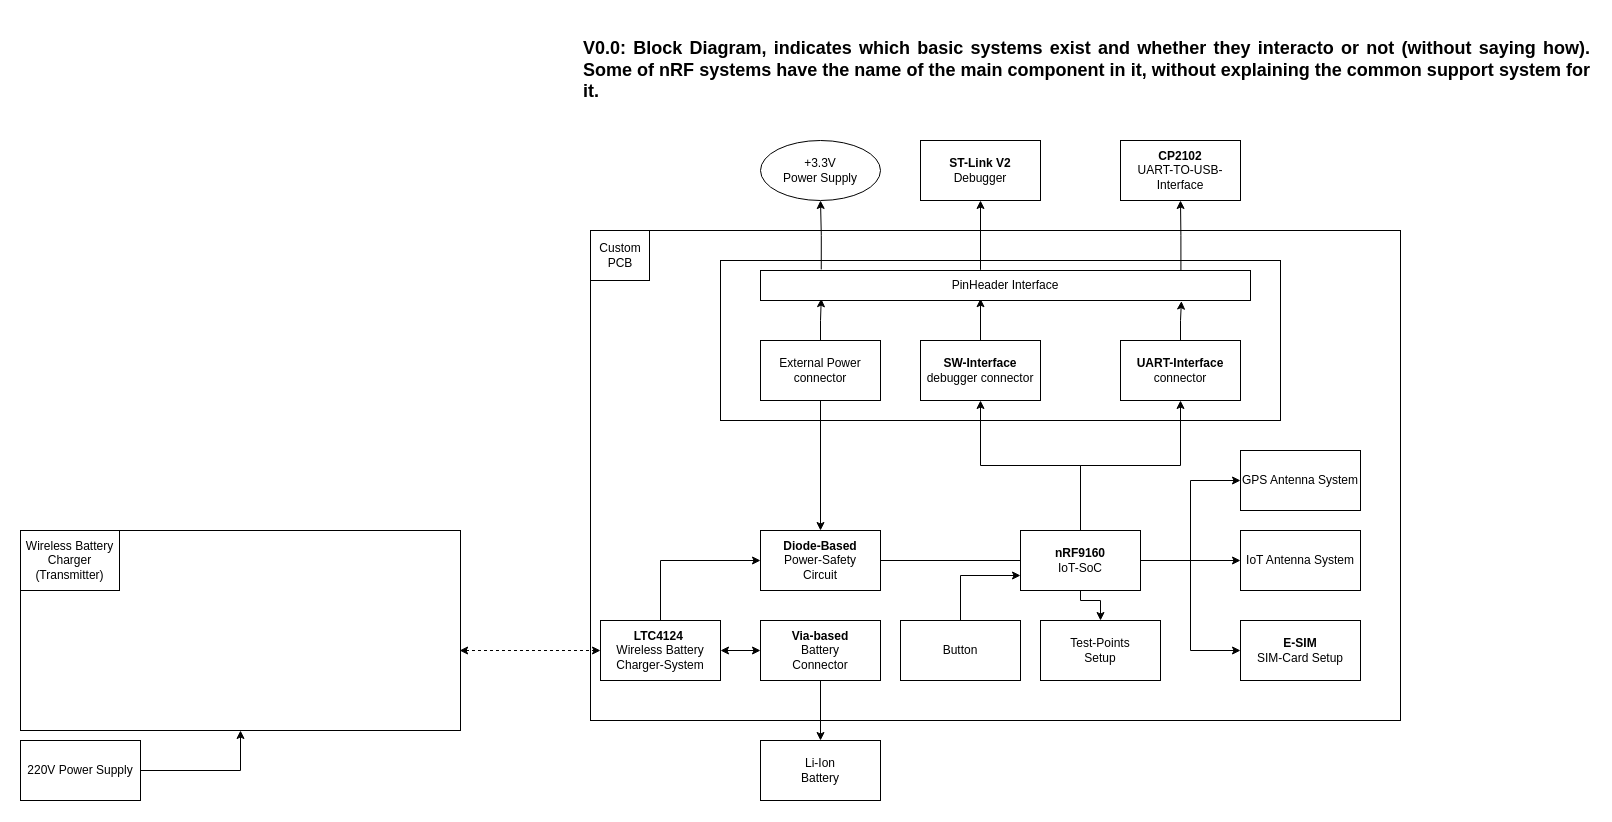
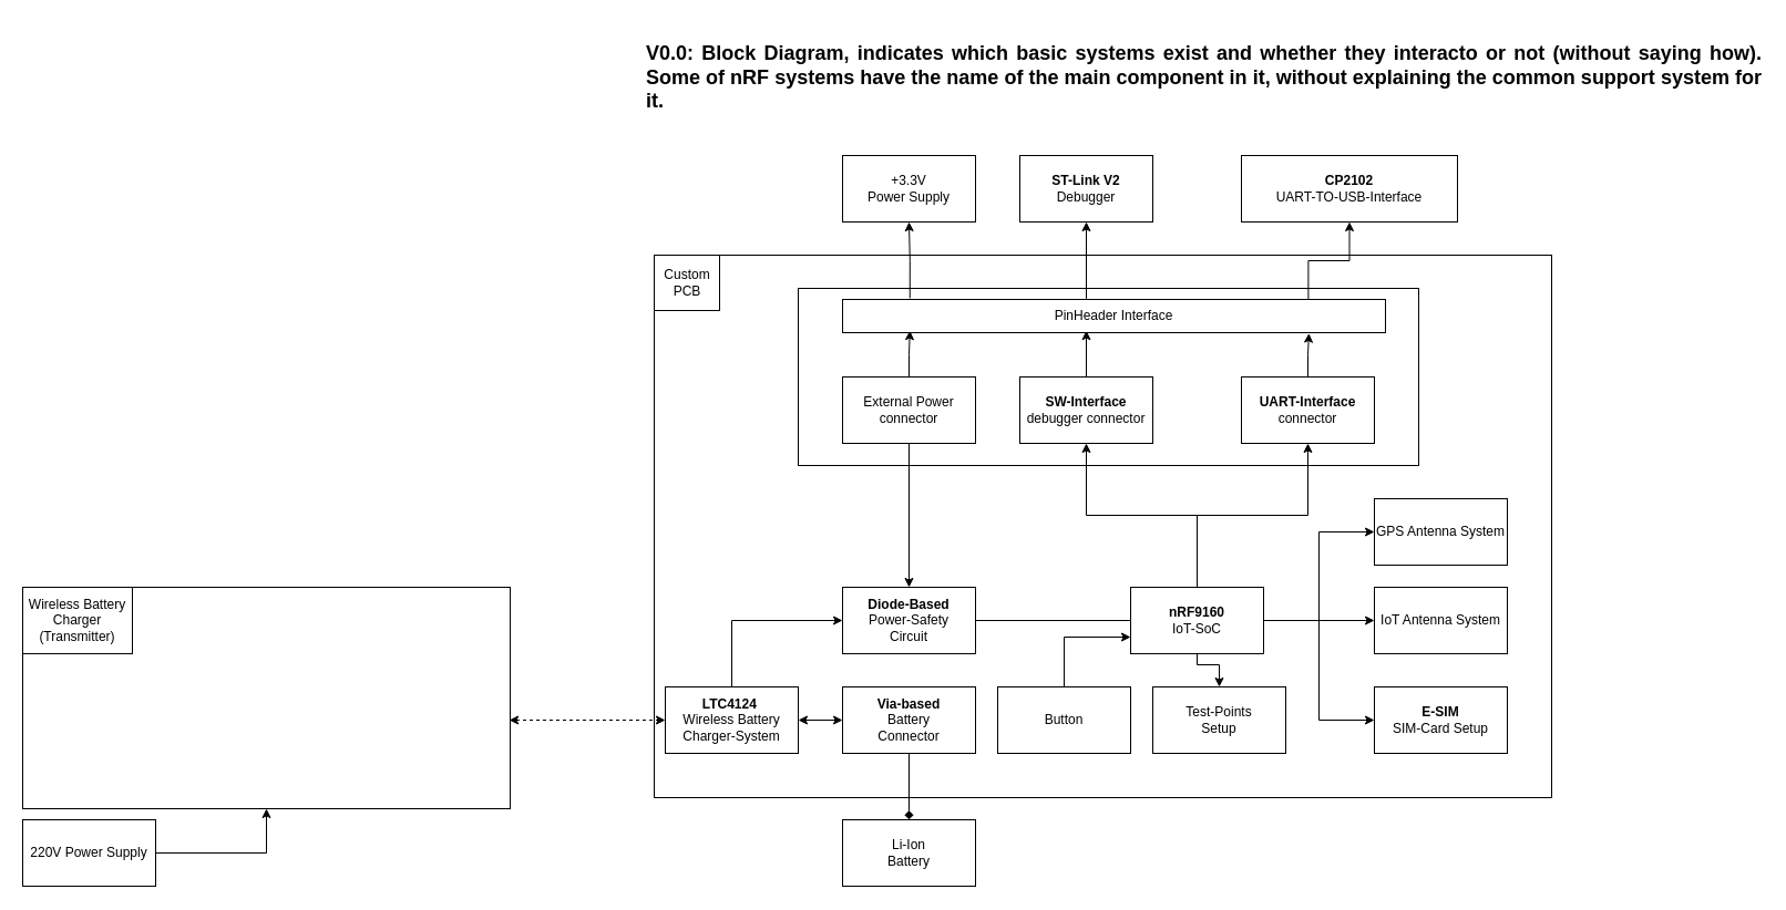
  <mxCell id="0" />
  <mxCell id="1" parent="0" />
  <mxCell id="2" value="" style="rounded=0;whiteSpace=wrap;html=1;glass=0;fillOpacity=100;fillColor=none;" parent="1" vertex="1"><mxGeometry x="590" y="230" width="810" height="490" as="geometry" /></mxCell>
  <mxCell id="3" style="edgeStyle=orthogonalEdgeStyle;rounded=0;orthogonalLoop=1;jettySize=auto;html=1;entryX=0.5;entryY=1;entryDx=0;entryDy=0;" parent="1" source="9" target="14" edge="1"><mxGeometry relative="1" as="geometry" /></mxCell>
  <mxCell id="4" style="edgeStyle=orthogonalEdgeStyle;rounded=0;orthogonalLoop=1;jettySize=auto;html=1;entryX=0.5;entryY=1;entryDx=0;entryDy=0;exitX=0.5;exitY=0;exitDx=0;exitDy=0;" parent="1" source="9" target="11" edge="1"><mxGeometry relative="1" as="geometry" /></mxCell>
  <mxCell id="5" style="edgeStyle=orthogonalEdgeStyle;rounded=0;orthogonalLoop=1;jettySize=auto;html=1;entryX=0;entryY=0.5;entryDx=0;entryDy=0;" parent="1" source="9" target="15" edge="1"><mxGeometry relative="1" as="geometry" /></mxCell>
  <mxCell id="6" style="edgeStyle=orthogonalEdgeStyle;rounded=0;orthogonalLoop=1;jettySize=auto;html=1;entryX=0;entryY=0.5;entryDx=0;entryDy=0;" parent="1" source="9" target="16" edge="1"><mxGeometry relative="1" as="geometry" /></mxCell>
  <mxCell id="7" style="edgeStyle=orthogonalEdgeStyle;rounded=0;orthogonalLoop=1;jettySize=auto;html=1;entryX=0;entryY=0.5;entryDx=0;entryDy=0;" parent="1" source="9" target="39" edge="1"><mxGeometry relative="1" as="geometry" /></mxCell>
  <mxCell id="8" style="edgeStyle=orthogonalEdgeStyle;rounded=0;orthogonalLoop=1;jettySize=auto;html=1;entryX=0.5;entryY=0;entryDx=0;entryDy=0;" parent="1" source="9" target="12" edge="1"><mxGeometry relative="1" as="geometry"><Array as="points"><mxPoint x="1080" y="600" /><mxPoint x="1100" y="600" /></Array></mxGeometry></mxCell>
  <mxCell id="9" value="&lt;b&gt;nRF9160&lt;/b&gt;&lt;br&gt;IoT-SoC" style="rounded=0;whiteSpace=wrap;html=1;" parent="1" vertex="1"><mxGeometry x="1020" y="530" width="120" height="60" as="geometry" /></mxCell>
  <mxCell id="10" style="edgeStyle=orthogonalEdgeStyle;rounded=0;orthogonalLoop=1;jettySize=auto;html=1;entryX=0.449;entryY=0.94;entryDx=0;entryDy=0;entryPerimeter=0;" parent="1" source="11" target="28" edge="1"><mxGeometry relative="1" as="geometry" /></mxCell>
  <mxCell id="11" value="&lt;b&gt;SW-Interface&lt;/b&gt;&lt;br&gt;debugger connector" style="rounded=0;whiteSpace=wrap;html=1;" parent="1" vertex="1"><mxGeometry x="920" y="340" width="120" height="60" as="geometry" /></mxCell>
  <mxCell id="12" value="Test-Points&lt;br&gt;Setup" style="rounded=0;whiteSpace=wrap;html=1;" parent="1" vertex="1"><mxGeometry x="1040" y="620" width="120" height="60" as="geometry" /></mxCell>
  <mxCell id="13" style="edgeStyle=orthogonalEdgeStyle;rounded=0;orthogonalLoop=1;jettySize=auto;html=1;entryX=0.859;entryY=1.02;entryDx=0;entryDy=0;entryPerimeter=0;" parent="1" source="14" target="28" edge="1"><mxGeometry relative="1" as="geometry" /></mxCell>
  <mxCell id="14" value="&lt;b&gt;UART-Interface&lt;/b&gt;&lt;br&gt;connector" style="rounded=0;whiteSpace=wrap;html=1;" parent="1" vertex="1"><mxGeometry x="1120" y="340" width="120" height="60" as="geometry" /></mxCell>
  <mxCell id="15" value="GPS Antenna System" style="rounded=0;whiteSpace=wrap;html=1;" parent="1" vertex="1"><mxGeometry x="1240" y="450" width="120" height="60" as="geometry" /></mxCell>
  <mxCell id="16" value="&lt;b&gt;E-SIM&lt;/b&gt;&lt;br&gt;SIM-Card Setup" style="rounded=0;whiteSpace=wrap;html=1;" parent="1" vertex="1"><mxGeometry x="1240" y="620" width="120" height="60" as="geometry" /></mxCell>
  <mxCell id="17" style="edgeStyle=orthogonalEdgeStyle;rounded=0;orthogonalLoop=1;jettySize=auto;html=1;entryX=0;entryY=0.5;entryDx=0;entryDy=0;startArrow=classic;startFill=1;" parent="1" source="19" target="21" edge="1"><mxGeometry relative="1" as="geometry" /></mxCell>
  <mxCell id="18" style="edgeStyle=orthogonalEdgeStyle;rounded=0;orthogonalLoop=1;jettySize=auto;html=1;entryX=0;entryY=0.5;entryDx=0;entryDy=0;fontSize=18;startArrow=none;startFill=0;endArrow=classic;endFill=1;exitX=0.5;exitY=0;exitDx=0;exitDy=0;" edge="1" parent="1" source="19" target="37"><mxGeometry relative="1" as="geometry" /></mxCell>
  <mxCell id="19" value="&lt;b&gt;LTC4124&lt;/b&gt;&amp;nbsp;&lt;br&gt;Wireless Battery&lt;br&gt;Charger-System" style="rounded=0;whiteSpace=wrap;html=1;" parent="1" vertex="1"><mxGeometry x="600" y="620" width="120" height="60" as="geometry" /></mxCell>
- <mxCell id="20" style="edgeStyle=orthogonalEdgeStyle;rounded=0;orthogonalLoop=1;jettySize=auto;html=1;entryX=0.5;entryY=0;entryDx=0;entryDy=0;" parent="1" source="21" target="31" edge="1"><mxGeometry relative="1" as="geometry" /></mxCell>
+ <mxCell id="20" style="edgeStyle=orthogonalEdgeStyle;rounded=0;orthogonalLoop=1;jettySize=auto;html=1;entryX=0.5;entryY=0;entryDx=0;entryDy=0;endArrow=diamond;" parent="1" source="21" target="31" edge="1"><mxGeometry relative="1" as="geometry" /></mxCell>
  <mxCell id="21" value="&lt;b&gt;Via-based&lt;/b&gt;&lt;br&gt;Battery&lt;br&gt;Connector" style="rounded=0;whiteSpace=wrap;html=1;" parent="1" vertex="1"><mxGeometry x="760" y="620" width="120" height="60" as="geometry" /></mxCell>
  <mxCell id="22" style="edgeStyle=orthogonalEdgeStyle;rounded=0;orthogonalLoop=1;jettySize=auto;html=1;entryX=0.124;entryY=0.94;entryDx=0;entryDy=0;entryPerimeter=0;" parent="1" source="24" target="28" edge="1"><mxGeometry relative="1" as="geometry" /></mxCell>
  <mxCell id="23" style="edgeStyle=orthogonalEdgeStyle;rounded=0;orthogonalLoop=1;jettySize=auto;html=1;entryX=0.5;entryY=0;entryDx=0;entryDy=0;" parent="1" source="24" target="37" edge="1"><mxGeometry relative="1" as="geometry" /></mxCell>
  <mxCell id="24" value="External Power&lt;br&gt;connector" style="rounded=0;whiteSpace=wrap;html=1;" parent="1" vertex="1"><mxGeometry x="760" y="340" width="120" height="60" as="geometry" /></mxCell>
  <mxCell id="25" style="edgeStyle=orthogonalEdgeStyle;rounded=0;orthogonalLoop=1;jettySize=auto;html=1;entryX=0.5;entryY=1;entryDx=0;entryDy=0;exitX=0.124;exitY=-0.035;exitDx=0;exitDy=0;exitPerimeter=0;" parent="1" source="28" target="30" edge="1"><mxGeometry relative="1" as="geometry" /></mxCell>
  <mxCell id="26" style="edgeStyle=orthogonalEdgeStyle;rounded=0;orthogonalLoop=1;jettySize=auto;html=1;entryX=0.5;entryY=1;entryDx=0;entryDy=0;exitX=0.449;exitY=-0.022;exitDx=0;exitDy=0;exitPerimeter=0;" parent="1" source="28" target="29" edge="1"><mxGeometry relative="1" as="geometry" /></mxCell>
  <mxCell id="27" style="edgeStyle=orthogonalEdgeStyle;rounded=0;orthogonalLoop=1;jettySize=auto;html=1;entryX=0.5;entryY=1;entryDx=0;entryDy=0;exitX=0.858;exitY=0.003;exitDx=0;exitDy=0;exitPerimeter=0;" parent="1" source="28" target="32" edge="1"><mxGeometry relative="1" as="geometry" /></mxCell>
  <mxCell id="28" value="PinHeader Interface" style="rounded=0;whiteSpace=wrap;html=1;glass=0;" parent="1" vertex="1"><mxGeometry x="760" y="270" width="490" height="30" as="geometry" /></mxCell>
  <mxCell id="29" value="&lt;b&gt;ST-Link V2&lt;/b&gt;&lt;br&gt;Debugger" style="rounded=0;whiteSpace=wrap;html=1;glass=0;fillColor=none;" parent="1" vertex="1"><mxGeometry x="920" y="140" width="120" height="60" as="geometry" /></mxCell>
- <mxCell id="30" value="+3.3V&lt;br&gt;Power Supply" style="ellipse;whiteSpace=wrap;html=1;glass=0;fillColor=none;" parent="1" vertex="1"><mxGeometry x="760" y="140" width="120" height="60" as="geometry" /></mxCell>
+ <mxCell id="30" value="+3.3V&lt;br&gt;Power Supply" style="rounded=0;whiteSpace=wrap;html=1;glass=0;fillColor=none;" parent="1" vertex="1"><mxGeometry x="760" y="140" width="120" height="60" as="geometry" /></mxCell>
  <mxCell id="31" value="Li-Ion&lt;br&gt;Battery" style="rounded=0;whiteSpace=wrap;html=1;glass=0;fillColor=none;" parent="1" vertex="1"><mxGeometry x="760" y="740" width="120" height="60" as="geometry" /></mxCell>
- <mxCell id="32" value="&lt;b&gt;CP2102&lt;/b&gt;&lt;br&gt;UART-TO-USB-Interface" style="rounded=0;whiteSpace=wrap;html=1;glass=0;fillColor=none;" parent="1" vertex="1"><mxGeometry x="1120" y="140" width="120" height="60" as="geometry" /></mxCell>
+ <mxCell id="32" value="&lt;b&gt;CP2102&lt;/b&gt;&lt;br&gt;UART-TO-USB-Interface" style="rounded=0;whiteSpace=wrap;html=1;glass=0;fillColor=none;" parent="1" vertex="1"><mxGeometry x="1120" y="140" width="195" height="60" as="geometry" /></mxCell>
  <mxCell id="33" value="" style="group" parent="1" vertex="1" connectable="0"><mxGeometry x="590" y="230" width="60" height="50" as="geometry" /></mxCell>
  <mxCell id="34" value="Custom PCB" style="text;html=1;strokeColor=none;fillColor=none;align=center;verticalAlign=middle;whiteSpace=wrap;rounded=0;" parent="33" vertex="1"><mxGeometry y="10" width="60" height="30" as="geometry" /></mxCell>
  <mxCell id="35" value="" style="rounded=0;whiteSpace=wrap;html=1;glass=0;fillColor=none;" parent="33" vertex="1"><mxGeometry width="59" height="50" as="geometry" /></mxCell>
  <mxCell id="36" style="edgeStyle=orthogonalEdgeStyle;rounded=0;orthogonalLoop=1;jettySize=auto;html=1;entryX=0;entryY=0.5;entryDx=0;entryDy=0;endArrow=none;" parent="1" source="37" target="9" edge="1"><mxGeometry relative="1" as="geometry" /></mxCell>
  <mxCell id="37" value="&lt;b&gt;Diode-Based&lt;/b&gt;&lt;br&gt;Power-Safety&lt;br&gt;Circuit" style="rounded=0;whiteSpace=wrap;html=1;" parent="1" vertex="1"><mxGeometry x="760" y="530" width="120" height="60" as="geometry" /></mxCell>
  <mxCell id="38" value="" style="rounded=0;whiteSpace=wrap;html=1;fillColor=none;" parent="1" vertex="1"><mxGeometry x="720" y="260" width="560" height="160" as="geometry" /></mxCell>
  <mxCell id="39" value="IoT Antenna System" style="rounded=0;whiteSpace=wrap;html=1;" parent="1" vertex="1"><mxGeometry x="1240" y="530" width="120" height="60" as="geometry" /></mxCell>
  <mxCell id="40" style="edgeStyle=orthogonalEdgeStyle;rounded=0;orthogonalLoop=1;jettySize=auto;html=1;entryX=0;entryY=0.75;entryDx=0;entryDy=0;" parent="1" source="41" target="9" edge="1"><mxGeometry relative="1" as="geometry" /></mxCell>
  <mxCell id="41" value="Button" style="rounded=0;whiteSpace=wrap;html=1;fillColor=none;" parent="1" vertex="1"><mxGeometry x="900" y="620" width="120" height="60" as="geometry" /></mxCell>
  <mxCell id="42" value="&lt;div style=&quot;text-align: justify; font-size: 18px;&quot;&gt;&lt;span style=&quot;background-color: initial;&quot;&gt;V0.0: Block Diagram, indicates which basic systems exist and whether they interacto or not (without saying how). Some of nRF systems have the name of the main component in it, without explaining the common support system for it.&lt;/span&gt;&lt;br&gt;&lt;/div&gt;" style="text;html=1;strokeColor=none;fillColor=none;align=left;verticalAlign=middle;whiteSpace=wrap;rounded=0;fontSize=18;fontStyle=1" vertex="1" parent="1"><mxGeometry x="581" y="20" width="1009" height="100" as="geometry" /></mxCell>
  <mxCell id="43" value="Wireless Battery Charger (Transmitter)" style="rounded=0;whiteSpace=wrap;html=1;fillColor=none;" vertex="1" parent="1"><mxGeometry x="20" y="530" width="99" height="60" as="geometry" /></mxCell>
  <mxCell id="44" style="edgeStyle=orthogonalEdgeStyle;rounded=0;orthogonalLoop=1;jettySize=auto;html=1;entryX=0;entryY=0.5;entryDx=0;entryDy=0;fontSize=18;startArrow=classic;startFill=1;endArrow=classic;endFill=1;exitX=0.998;exitY=0.6;exitDx=0;exitDy=0;exitPerimeter=0;dashed=1;" edge="1" parent="1" source="45"><mxGeometry relative="1" as="geometry"><mxPoint x="600" y="650" as="targetPoint" /></mxGeometry></mxCell>
  <mxCell id="45" value="" style="rounded=0;whiteSpace=wrap;html=1;fillColor=none;" vertex="1" parent="1"><mxGeometry x="20" y="530" width="440" height="200" as="geometry" /></mxCell>
  <mxCell id="46" style="edgeStyle=orthogonalEdgeStyle;rounded=0;orthogonalLoop=1;jettySize=auto;html=1;entryX=0.5;entryY=1;entryDx=0;entryDy=0;exitX=1;exitY=0.5;exitDx=0;exitDy=0;" edge="1" parent="1" source="47" target="45"><mxGeometry relative="1" as="geometry" /></mxCell>
  <mxCell id="47" value="220V Power Supply" style="rounded=0;whiteSpace=wrap;html=1;fillColor=none;" vertex="1" parent="1"><mxGeometry x="20" y="740" width="120" height="60" as="geometry" /></mxCell>
